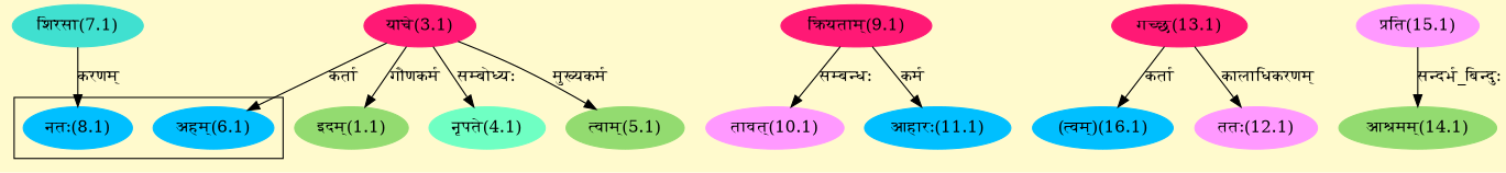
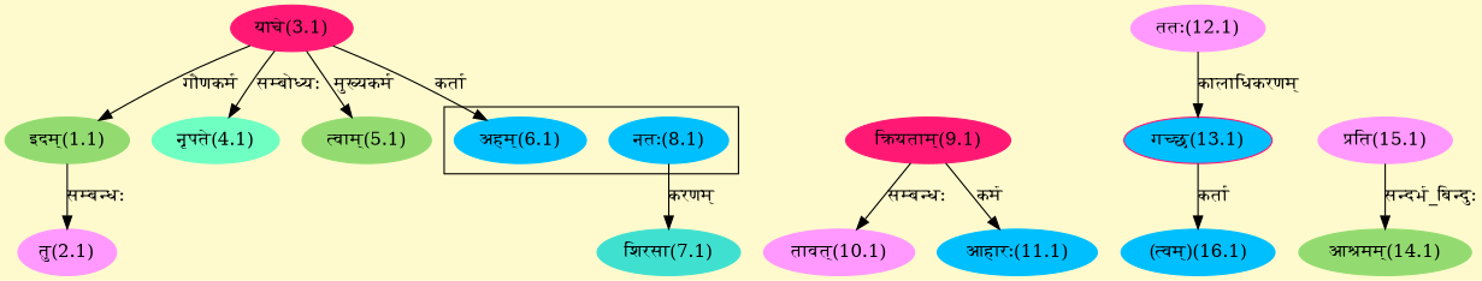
  digraph {
    bgcolor=lemonchiffon1
    compound=true
    rankdir=BT
    node [color="#00BFFF" style=filled]
    edge [dir=back]
    n1 [label="नतः(8.1)"]
    n2 [label="अहम्(6.1)"]
    n3 [color="#FF1975" label="याचे(3.1)"]
    n4 [color="#93DB70" label="इदम्(1.1)"]
+   n5 [color="#FF99FF" label="तु(2.1)"]
    n6 [color="#6FFFC3" label="नृपते(4.1)"]
    n7 [color="#93DB70" label="त्वाम्(5.1)"]
    n8 [color="#40E0D0" label="शिरसा(7.1)"]
    n9 [color="#FF1975" label="क्रियताम्(9.1)"]
    n10 [label="(त्वम्)(16.1)"]
-   n11 [color="#FF1975" label="गच्छ(13.1)"]
+   n11 [color="#FF1975" label="गच्छ(13.1)" fillcolor="#00BFFF"]
    n12 [color="#FF99FF" label="तावत्(10.1)"]
    n13 [label="आहारः(11.1)"]
    n14 [color="#FF99FF" label="ततः(12.1)"]
    n15 [color="#93DB70" label="आश्रमम्(14.1)"]
    n16 [color="#FF99FF" label="प्रति(15.1)"]
    subgraph cluster_1 {
      n1
      n2
    }
    n2 -> n3 [label="कर्ता"]
    n4 -> n3 [label="गौणकर्म"]
+   n5 -> n4 [label="सम्बन्धः"]
    n6 -> n3 [label="सम्बोध्यः"]
    n7 -> n3 [label="मुख्यकर्म"]
-   n1 -> n8 [label="करणम्"]
+   n8 -> n1 [label="करणम्"]
    n10 -> n11 [label="कर्ता"]
    n12 -> n9 [label="सम्बन्धः"]
    n13 -> n9 [label="कर्म"]
-   n14 -> n11 [label="कालाधिकरणम्"]
+   n11 -> n14 [label="कालाधिकरणम्"]
    n15 -> n16 [label="सन्दर्भ_बिन्दुः"]
  }
